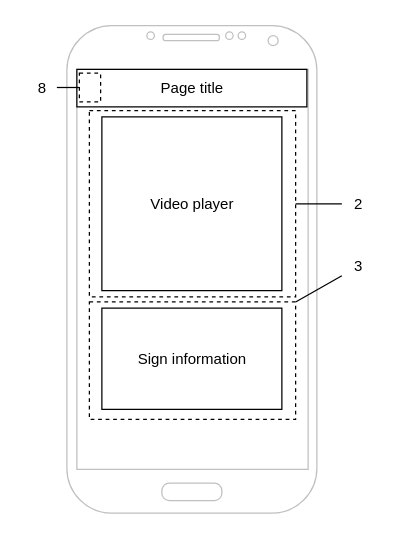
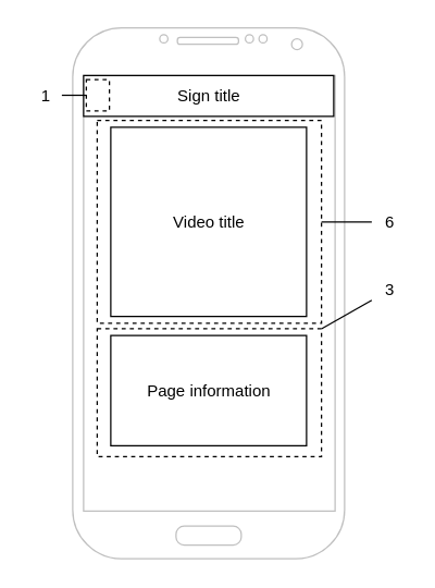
  <mxCell id="0" />
  <mxCell id="1" parent="0" />
  <mxCell id="2" value="" style="verticalLabelPosition=bottom;verticalAlign=top;html=1;shadow=0;dashed=0;strokeWidth=1;shape=mxgraph.android.phone2;strokeColor=#c0c0c0;" parent="1" vertex="1"><mxGeometry x="53" y="20" width="200" height="390" as="geometry" /></mxCell>
  <mxCell id="3" value="" style="verticalLabelPosition=bottom;verticalAlign=top;html=1;shape=mxgraph.basic.rect;fillColor2=none;strokeWidth=1;size=20;indent=5;" parent="1" vertex="1"><mxGeometry x="61" y="55" width="184" height="30" as="geometry" /></mxCell>
  <mxCell id="4" value="" style="shape=image;html=1;verticalAlign=top;verticalLabelPosition=bottom;labelBackgroundColor=#ffffff;imageAspect=0;aspect=fixed;image=https://cdn1.iconfinder.com/data/icons/material-core/12/chevron-left-128.png" vertex="1" parent="1"><mxGeometry x="61" y="60.5" width="19" height="19" as="geometry" /></mxCell>
  <mxCell id="5" value="" style="whiteSpace=wrap;html=1;dashed=1;fillColor=none;" vertex="1" parent="1"><mxGeometry x="63" y="58" width="17" height="23" as="geometry" /></mxCell>
  <mxCell id="6" style="edgeStyle=none;rounded=0;orthogonalLoop=1;jettySize=auto;html=1;endArrow=none;endFill=0;" edge="1" parent="1" source="7" target="5"><mxGeometry relative="1" as="geometry" /></mxCell>
- <mxCell id="7" value="&lt;div&gt;8&lt;/div&gt;" style="text;html=1;align=center;verticalAlign=middle;resizable=0;points=[];autosize=1;strokeColor=none;fillColor=none;" vertex="1" parent="1"><mxGeometry x="20" y="56.5" width="25" height="26" as="geometry" /></mxCell>
- <mxCell id="8" value="&lt;div&gt;Page title&lt;/div&gt;" style="text;html=1;align=center;verticalAlign=middle;resizable=0;points=[];autosize=1;strokeColor=none;fillColor=none;" vertex="1" parent="1"><mxGeometry x="119" y="57" width="68" height="26" as="geometry" /></mxCell>
- <mxCell id="9" value="&lt;div&gt;Video player&lt;/div&gt;" style="text;html=1;align=center;verticalAlign=middle;resizable=0;points=[];autosize=1;strokeColor=none;fillColor=none;" vertex="1" parent="1"><mxGeometry x="111" y="149.5" width="84" height="26" as="geometry" /></mxCell>
+ <mxCell id="7" value="&lt;div&gt;1&lt;/div&gt;" style="text;html=1;align=center;verticalAlign=middle;resizable=0;points=[];autosize=1;strokeColor=none;fillColor=none;" vertex="1" parent="1"><mxGeometry x="20" y="56.5" width="25" height="26" as="geometry" /></mxCell>
+ <mxCell id="8" value="&lt;div&gt;Sign title&lt;/div&gt;" style="text;html=1;align=center;verticalAlign=middle;resizable=0;points=[];autosize=1;strokeColor=none;fillColor=none;" vertex="1" parent="1"><mxGeometry x="119" y="57" width="68" height="26" as="geometry" /></mxCell>
+ <mxCell id="9" value="&lt;div&gt;Video title&lt;/div&gt;" style="text;html=1;align=center;verticalAlign=middle;resizable=0;points=[];autosize=1;strokeColor=none;fillColor=none;" vertex="1" parent="1"><mxGeometry x="111" y="149.5" width="84" height="26" as="geometry" /></mxCell>
  <mxCell id="10" value="" style="whiteSpace=wrap;html=1;fillColor=none;" vertex="1" parent="1"><mxGeometry x="81" y="93" width="144" height="139" as="geometry" /></mxCell>
  <mxCell id="11" value="" style="whiteSpace=wrap;html=1;fillColor=none;" vertex="1" parent="1"><mxGeometry x="81" y="246" width="144" height="81" as="geometry" /></mxCell>
- <mxCell id="12" value="Sign information" style="text;html=1;align=center;verticalAlign=middle;resizable=0;points=[];autosize=1;strokeColor=none;fillColor=none;" vertex="1" parent="1"><mxGeometry x="101" y="273.5" width="104" height="26" as="geometry" /></mxCell>
+ <mxCell id="12" value="Page information" style="text;html=1;align=center;verticalAlign=middle;resizable=0;points=[];autosize=1;strokeColor=none;fillColor=none;" vertex="1" parent="1"><mxGeometry x="101" y="273.5" width="104" height="26" as="geometry" /></mxCell>
  <mxCell id="13" value="" style="whiteSpace=wrap;html=1;fillColor=none;dashed=1;" vertex="1" parent="1"><mxGeometry x="71" y="88" width="165" height="149" as="geometry" /></mxCell>
  <mxCell id="14" value="" style="whiteSpace=wrap;html=1;fillColor=none;dashed=1;" vertex="1" parent="1"><mxGeometry x="71" y="241" width="165" height="94" as="geometry" /></mxCell>
  <mxCell id="15" style="edgeStyle=none;rounded=0;orthogonalLoop=1;jettySize=auto;html=1;endArrow=none;endFill=0;" edge="1" parent="1" source="16" target="13"><mxGeometry relative="1" as="geometry" /></mxCell>
- <mxCell id="16" value="2" style="text;html=1;align=center;verticalAlign=middle;resizable=0;points=[];autosize=1;strokeColor=none;fillColor=none;" vertex="1" parent="1"><mxGeometry x="273" y="149.5" width="25" height="26" as="geometry" /></mxCell>
+ <mxCell id="16" value="6" style="text;html=1;align=center;verticalAlign=middle;resizable=0;points=[];autosize=1;strokeColor=none;fillColor=none;" vertex="1" parent="1"><mxGeometry x="273" y="149.5" width="25" height="26" as="geometry" /></mxCell>
  <mxCell id="17" style="edgeStyle=none;rounded=0;orthogonalLoop=1;jettySize=auto;html=1;endArrow=none;endFill=0;" edge="1" parent="1" source="18" target="14"><mxGeometry relative="1" as="geometry" /></mxCell>
  <mxCell id="18" value="3" style="text;html=1;align=center;verticalAlign=middle;resizable=0;points=[];autosize=1;strokeColor=none;fillColor=none;" vertex="1" parent="1"><mxGeometry x="273" y="200" width="25" height="26" as="geometry" /></mxCell>
